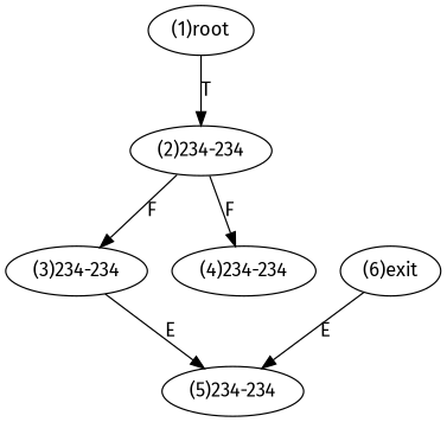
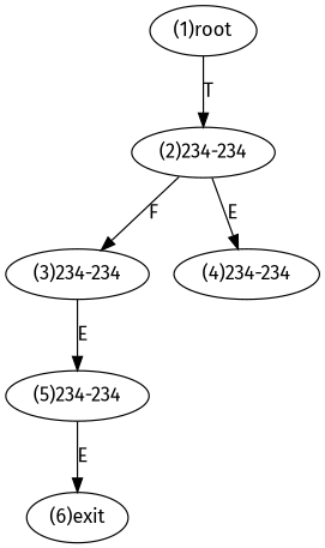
  digraph {
    fontname="Fira Sans"
    node [fontname="Fira Sans"]
    edge [fontname="Fira Sans"]
    n1 [label="(1)root"]
    n2 [label="(2)234-234"]
    n3 [label="(3)234-234"]
    n4 [label="(4)234-234"]
    n5 [label="(5)234-234"]
    n6 [label="(6)exit"]
    n1 -> n2 [label=T]
    n2 -> n3 [label=F]
-   n2 -> n4 [label=F]
+   n2 -> n4 [label=E]
    n3 -> n5 [label=E]
-   n6 -> n5 [label=E]
+   n5 -> n6 [label=E]
  }
